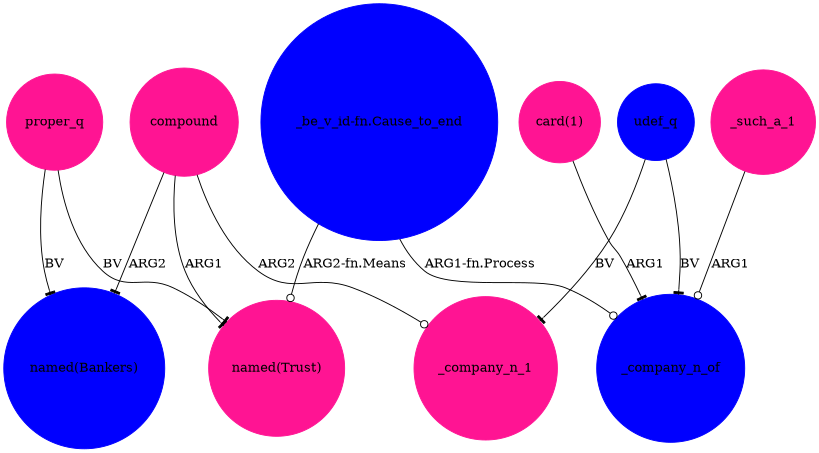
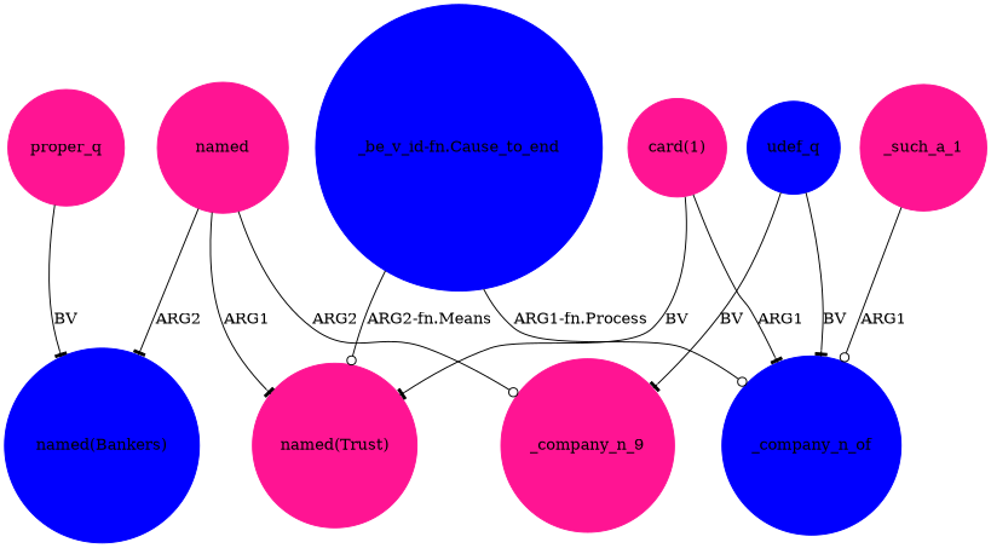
  digraph {
    node [color=deeppink shape=circle style=filled]
    edge [arrowhead=tee]
    "_be_v_id-fn.Cause_to_end" [color=blue]
    "named(Trust)"
    _company_n_of [color=blue]
    _such_a_1
    proper_q
    "named(Bankers)" [color=blue]
    udef_q [color=blue]
-   _company_n_1
-   compound
+   _company_n_1 [label=_company_n_9]
+   compound [label=named]
    "card(1)"
    "_be_v_id-fn.Cause_to_end" -> "named(Trust)" [arrowhead=odot label="ARG2-fn.Means"]
    "_be_v_id-fn.Cause_to_end" -> _company_n_of [arrowhead=odot label="ARG1-fn.Process"]
    _such_a_1 -> _company_n_of [arrowhead=odot label=ARG1]
-   proper_q -> "named(Trust)" [label=BV]
+   "card(1)" -> "named(Trust)" [label=BV]
    proper_q -> "named(Bankers)" [label=BV]
    udef_q -> _company_n_of [label=BV]
    udef_q -> _company_n_1 [label=BV]
    compound -> "named(Trust)" [label=ARG1]
    compound -> "named(Bankers)" [label=ARG2]
    compound -> _company_n_1 [arrowhead=odot label=ARG2]
    "card(1)" -> _company_n_of [label=ARG1]
  }
